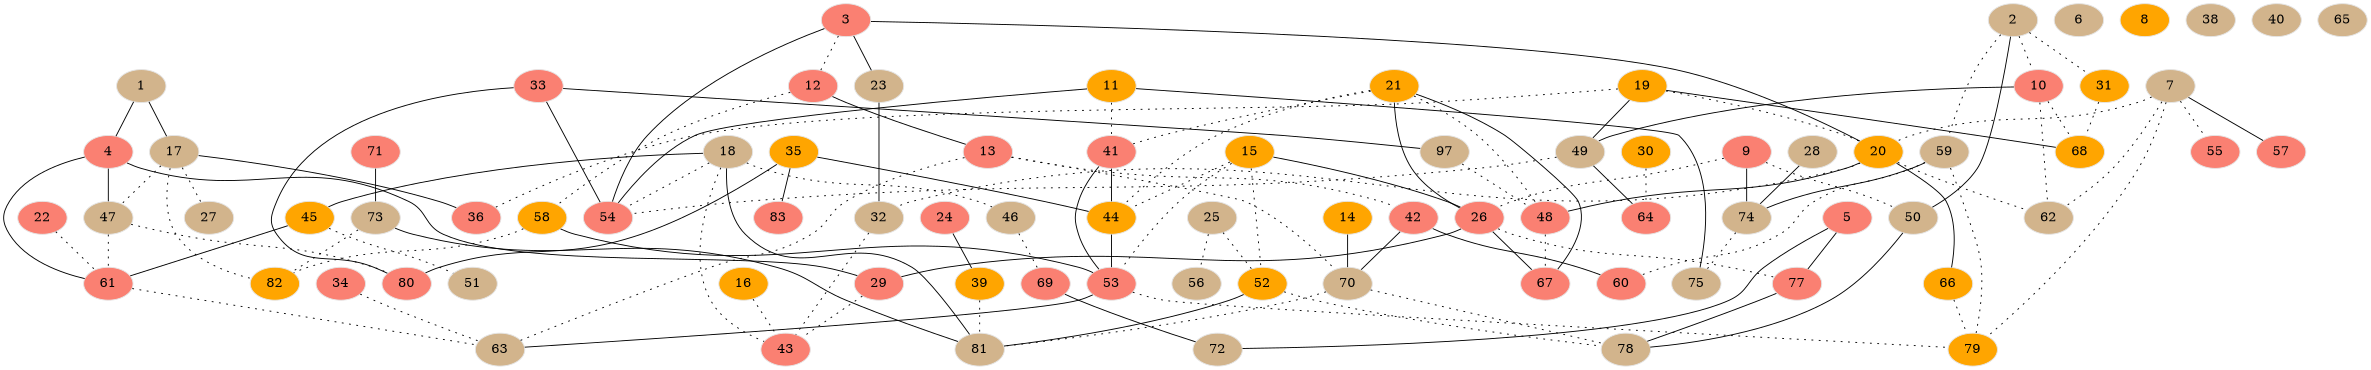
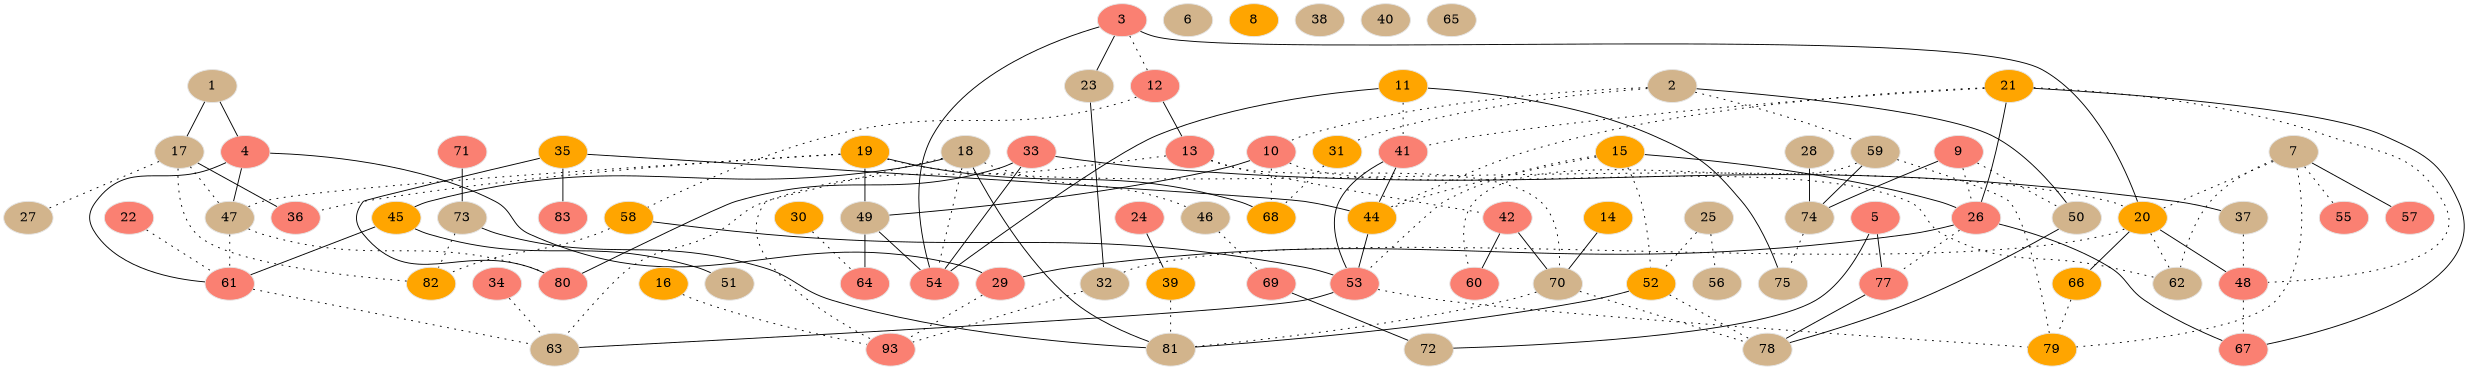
  graph {
    node [color=gray90 fillcolor=tan style=filled]
    edge [style=dotted]
    1
    4 [fillcolor=salmon]
    17
    29 [fillcolor=salmon]
    47
    61 [fillcolor=salmon]
    27
    36 [fillcolor=salmon]
    82 [fillcolor=orange]
    2
    10 [fillcolor=salmon]
    31 [fillcolor=orange]
    50
    59
    62
    49
    68 [fillcolor=orange]
    78
    79 [fillcolor=orange]
    74
    60 [fillcolor=salmon]
    3 [fillcolor=salmon]
    12 [fillcolor=salmon]
    20 [fillcolor=orange]
    23
    54 [fillcolor=salmon]
    13 [fillcolor=salmon]
    58 [fillcolor=orange]
    32
    48 [fillcolor=salmon]
    66 [fillcolor=orange]
-   43 [fillcolor=salmon]
+   43 [fillcolor=salmon label=93]
    80 [fillcolor=salmon]
    63
    72
    5 [fillcolor=salmon]
    77 [fillcolor=salmon]
    6
    7
    55 [fillcolor=salmon]
    57 [fillcolor=salmon]
    8 [fillcolor=orange]
    9 [fillcolor=salmon]
    26 [fillcolor=salmon]
    67 [fillcolor=salmon]
    75
    64 [fillcolor=salmon]
    11 [fillcolor=orange]
    41 [fillcolor=salmon]
    53 [fillcolor=salmon]
    44 [fillcolor=orange]
    42 [fillcolor=salmon]
    70
    81
    14 [fillcolor=orange]
    15 [fillcolor=orange]
    52 [fillcolor=orange]
    16 [fillcolor=orange]
    18
    45 [fillcolor=orange]
    46
    51
    69 [fillcolor=salmon]
    19 [fillcolor=orange]
    21 [fillcolor=orange]
    22 [fillcolor=salmon]
    39 [fillcolor=orange]
    24 [fillcolor=salmon]
    25
    56
    28
    30 [fillcolor=orange]
    33 [fillcolor=salmon]
-   37 [label=97]
+   37
    34 [fillcolor=salmon]
    35 [fillcolor=orange]
    83 [fillcolor=salmon]
    38
    40
    65
    73
    71 [fillcolor=salmon]
    1 -- 4 [style=solid]
    1 -- 17 [style=solid]
    4 -- 29 [style=solid]
    4 -- 47 [style=solid]
    4 -- 61 [style=solid]
    17 -- 47
    17 -- 27
    17 -- 36 [style=solid]
    17 -- 82
    29 -- 43
    47 -- 61
    47 -- 80
    61 -- 63
    2 -- 10
    2 -- 31
    2 -- 50 [style=solid]
    2 -- 59
    10 -- 62
    10 -- 49 [style=solid]
    10 -- 68
    31 -- 68
    50 -- 78 [style=solid]
    59 -- 79
    59 -- 74 [style=solid]
    59 -- 60
-   49 -- 54
+   49 -- 54 [style=solid]
    49 -- 64 [style=solid]
    74 -- 75
    3 -- 12
    3 -- 20 [style=solid]
    3 -- 23 [style=solid]
    3 -- 54 [style=solid]
    12 -- 13 [style=solid]
    12 -- 58
    20 -- 62
    20 -- 32
    20 -- 48 [style=solid]
    20 -- 66 [style=solid]
    23 -- 32 [style=solid]
    13 -- 63
    13 -- 42
    13 -- 70
    58 -- 82
    58 -- 53 [style=solid]
    32 -- 43
    48 -- 67
    66 -- 79
    5 -- 72 [style=solid]
    5 -- 77 [style=solid]
    77 -- 78 [style=solid]
    7 -- 62
    7 -- 79
    7 -- 20
    7 -- 55
    7 -- 57 [style=solid]
    9 -- 50
    9 -- 74 [style=solid]
    9 -- 26
    26 -- 29 [style=solid]
    26 -- 77
    26 -- 67 [style=solid]
    11 -- 54 [style=solid]
    11 -- 75 [style=solid]
    11 -- 41
    41 -- 53 [style=solid]
    41 -- 44 [style=solid]
    53 -- 79
    53 -- 63 [style=solid]
    44 -- 53 [style=solid]
    42 -- 60 [style=solid]
    42 -- 70 [style=solid]
    70 -- 78
    70 -- 81
    14 -- 70 [style=solid]
    15 -- 26 [style=solid]
    15 -- 53
    15 -- 44
    15 -- 52
    52 -- 78
    52 -- 81 [style=solid]
    16 -- 43
    18 -- 54
    18 -- 43
    18 -- 81 [style=solid]
    18 -- 45 [style=solid]
    18 -- 46
    45 -- 61 [style=solid]
-   45 -- 51
+   45 -- 51 [style=solid]
    46 -- 69
    69 -- 72 [style=solid]
+   19 -- 47
    19 -- 36
    19 -- 49 [style=solid]
    19 -- 68 [style=solid]
    19 -- 20
    21 -- 48
    21 -- 26 [style=solid]
    21 -- 67 [style=solid]
    21 -- 41
    21 -- 44
    22 -- 61
    39 -- 81
    24 -- 39 [style=solid]
    25 -- 52
    25 -- 56
    28 -- 74 [style=solid]
    30 -- 64
    33 -- 54 [style=solid]
    33 -- 80 [style=solid]
    33 -- 37 [style=solid]
    37 -- 48
    34 -- 63
    35 -- 80 [style=solid]
    35 -- 44 [style=solid]
    35 -- 83 [style=solid]
    73 -- 82
    73 -- 81 [style=solid]
    71 -- 73 [style=solid]
  }
